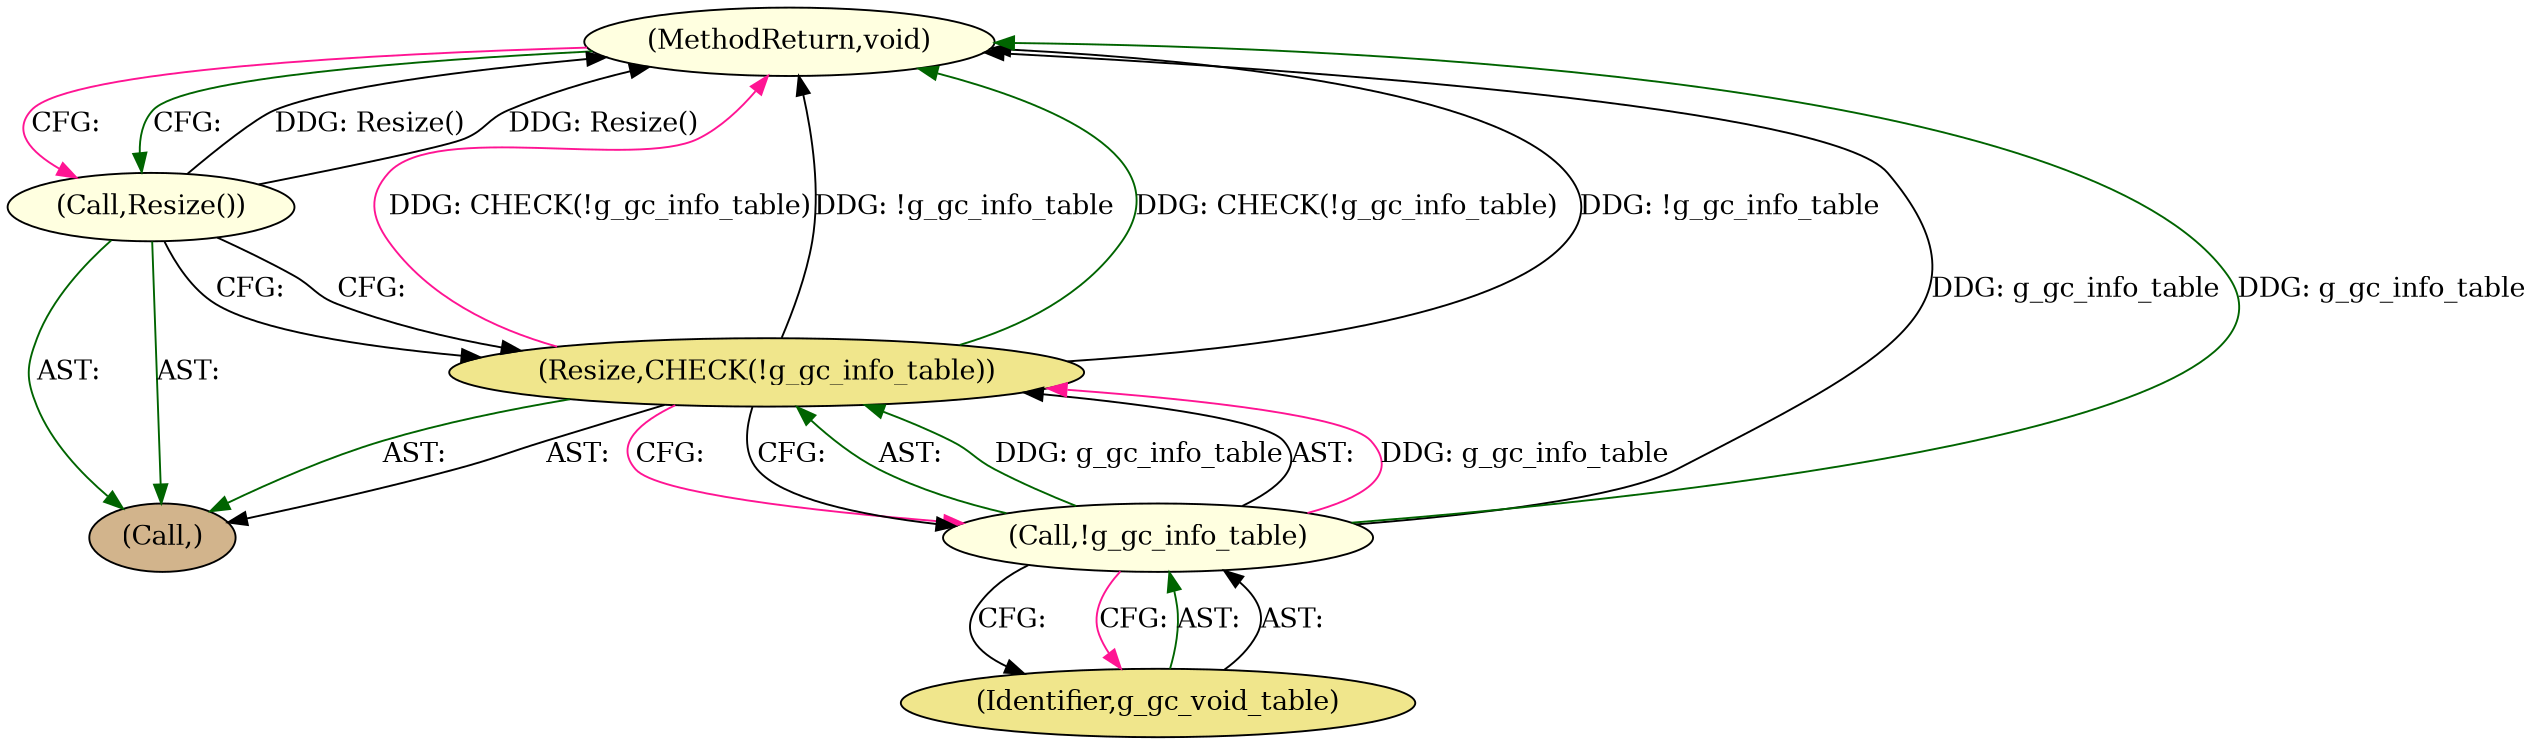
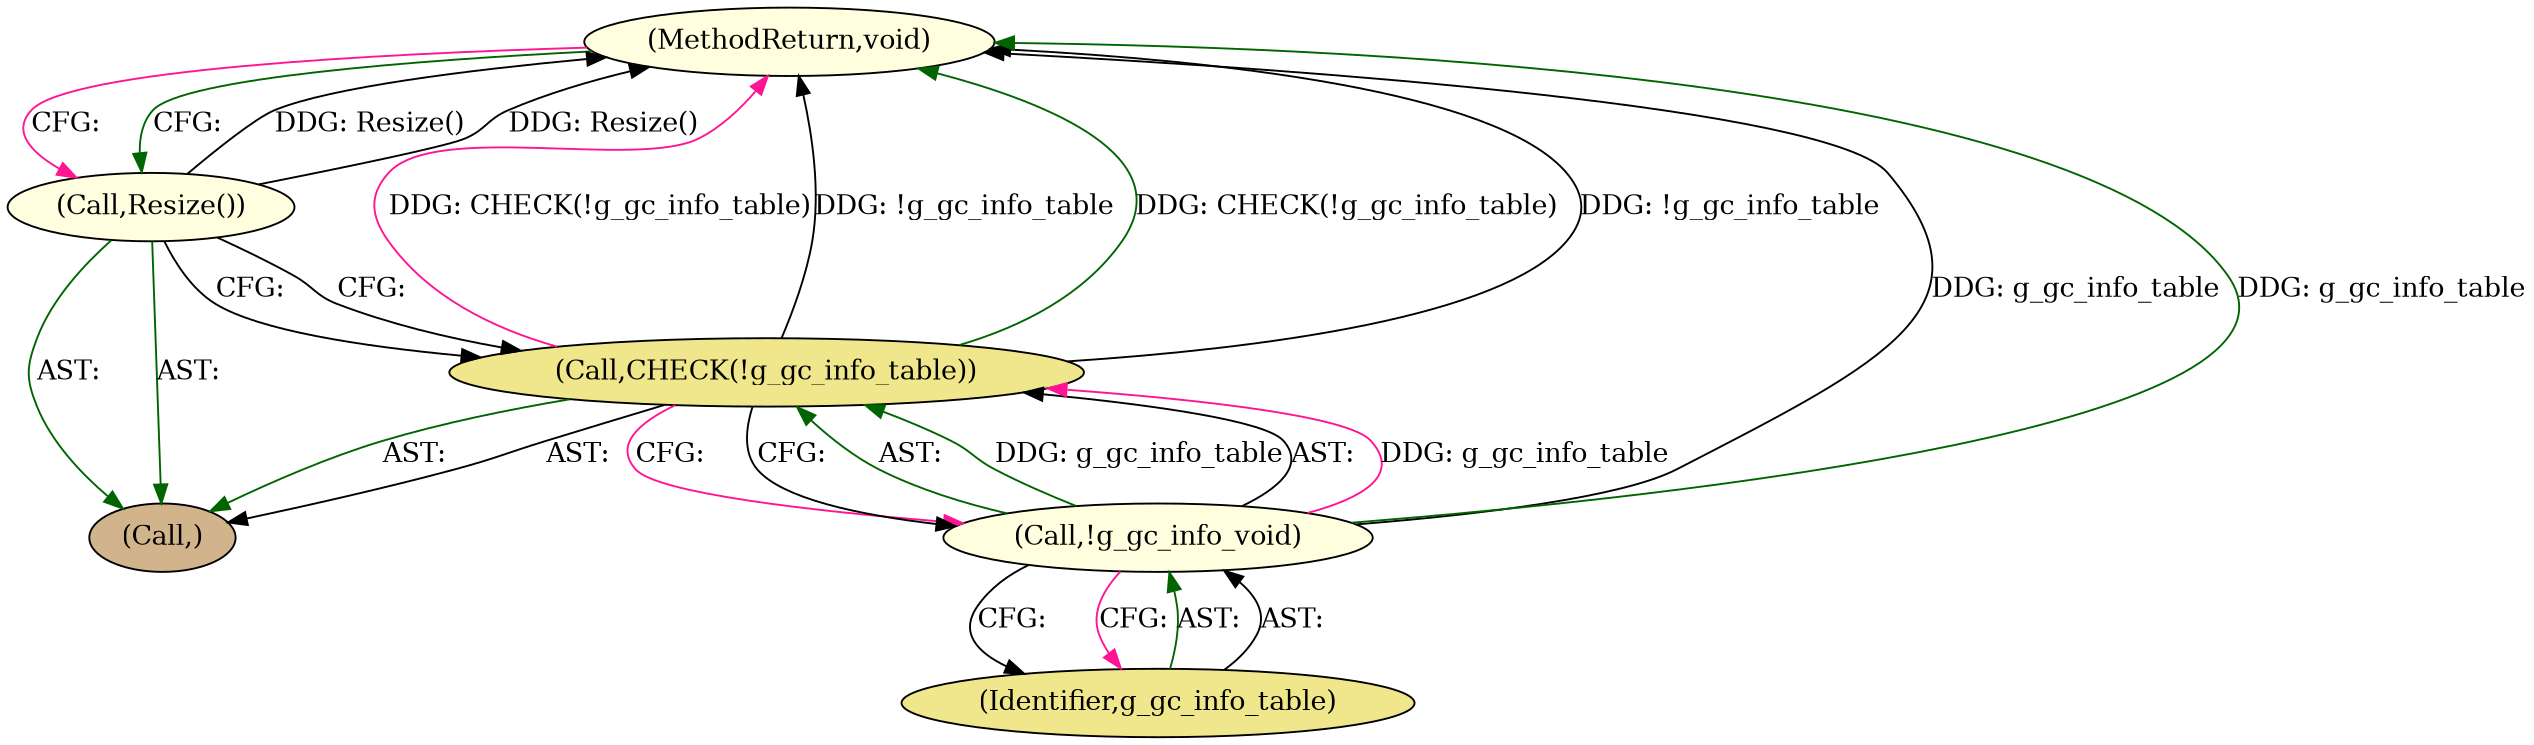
  digraph {
    node [fillcolor=lightyellow style=filled]
    edge [color=black]
    n1 [label="(MethodReturn,void)"]
    n2 [label="(Call,Resize())"]
    n3 [fillcolor=tan label="(Call,)"]
-   n4 [fillcolor=khaki label="(Resize,CHECK(!g_gc_info_table))"]
-   n5 [label="(Call,!g_gc_info_table)"]
-   n6 [fillcolor=khaki label="(Identifier,g_gc_void_table)"]
+   n4 [fillcolor=khaki label="(Call,CHECK(!g_gc_info_table))"]
+   n5 [label="(Call,!g_gc_info_void)"]
+   n6 [fillcolor=khaki label="(Identifier,g_gc_info_table)"]
    n1 -> n2 [color=deeppink label="CFG: "]
    n1 -> n2 [color=darkgreen label="CFG: "]
    n2 -> n1 [label="DDG: Resize()"]
    n2 -> n1 [label="DDG: Resize()"]
    n2 -> n3 [color=darkgreen label="AST: "]
    n2 -> n3 [color=darkgreen label="AST: "]
    n2 -> n4 [label="CFG: "]
    n2 -> n4 [label="CFG: "]
    n4 -> n1 [color=deeppink label="DDG: CHECK(!g_gc_info_table)"]
    n4 -> n1 [label="DDG: !g_gc_info_table"]
    n4 -> n1 [color=darkgreen label="DDG: CHECK(!g_gc_info_table)"]
    n4 -> n1 [label="DDG: !g_gc_info_table"]
    n4 -> n3 [color=darkgreen label="AST: "]
    n4 -> n3 [label="AST: "]
    n4 -> n5 [color=deeppink label="CFG: "]
    n4 -> n5 [label="CFG: "]
    n5 -> n1 [label="DDG: g_gc_info_table"]
    n5 -> n1 [color=darkgreen label="DDG: g_gc_info_table"]
    n5 -> n4 [color=darkgreen label="AST: "]
    n5 -> n4 [color=darkgreen label="DDG: g_gc_info_table"]
    n5 -> n4 [label="AST: "]
    n5 -> n4 [color=deeppink label="DDG: g_gc_info_table"]
    n5 -> n6 [label="CFG: "]
    n5 -> n6 [color=deeppink label="CFG: "]
    n6 -> n5 [color=darkgreen label="AST: "]
    n6 -> n5 [label="AST: "]
  }
